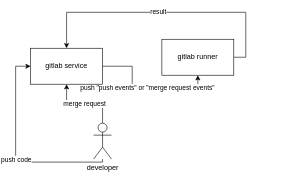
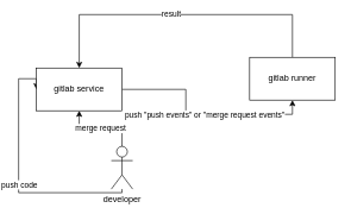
  <mxCell id="0" />
  <mxCell id="1" parent="0" />
  <mxCell id="2" style="edgeStyle=orthogonalEdgeStyle;rounded=0;orthogonalLoop=1;jettySize=auto;html=1;entryX=0;entryY=0.5;entryDx=0;entryDy=0;" edge="1" parent="1" source="5" target="8"><mxGeometry relative="1" as="geometry"><Array as="points"><mxPoint x="20" y="270" /><mxPoint x="20" y="110" /></Array></mxGeometry></mxCell>
  <mxCell id="3" value="push code" style="edgeLabel;html=1;align=center;verticalAlign=middle;resizable=0;points=[];" vertex="1" connectable="0" parent="2"><mxGeometry x="-0.073" relative="1" as="geometry"><mxPoint as="offset" /></mxGeometry></mxCell>
  <mxCell id="4" value="merge request" style="edgeStyle=orthogonalEdgeStyle;rounded=0;orthogonalLoop=1;jettySize=auto;html=1;entryX=0.5;entryY=1;entryDx=0;entryDy=0;" edge="1" parent="1" source="5" target="8"><mxGeometry relative="1" as="geometry" /></mxCell>
  <mxCell id="5" value="developer" style="shape=umlActor;verticalLabelPosition=bottom;verticalAlign=top;html=1;outlineConnect=0;" vertex="1" parent="1"><mxGeometry x="150" y="205" width="30" height="60" as="geometry" /></mxCell>
  <mxCell id="6" style="edgeStyle=orthogonalEdgeStyle;rounded=0;orthogonalLoop=1;jettySize=auto;html=1;entryX=0.5;entryY=1;entryDx=0;entryDy=0;" edge="1" parent="1" source="8" target="11"><mxGeometry relative="1" as="geometry"><mxPoint x="270" y="180" as="targetPoint" /></mxGeometry></mxCell>
  <mxCell id="7" value="push &quot;push events&quot; or &quot;merge request events&quot;" style="edgeLabel;html=1;align=center;verticalAlign=middle;resizable=0;points=[];" vertex="1" connectable="0" parent="6"><mxGeometry x="0.022" relative="1" as="geometry"><mxPoint as="offset" /></mxGeometry></mxCell>
- <mxCell id="8" value="gitlab service" style="rounded=0;whiteSpace=wrap;html=1;" vertex="1" parent="1"><mxGeometry x="45" y="80" width="120" height="60" as="geometry" /></mxCell>
+ <mxCell id="8" value="gitlab service" style="rounded=0;whiteSpace=wrap;html=1;" vertex="1" parent="1"><mxGeometry x="45" y="95" width="120" height="60" as="geometry" /></mxCell>
  <mxCell id="9" style="edgeStyle=orthogonalEdgeStyle;rounded=0;orthogonalLoop=1;jettySize=auto;html=1;entryX=0.5;entryY=0;entryDx=0;entryDy=0;" edge="1" parent="1" source="11" target="8"><mxGeometry relative="1" as="geometry"><mxPoint x="110" y="30" as="targetPoint" /><Array as="points"><mxPoint x="404" y="20" /><mxPoint x="105" y="20" /></Array></mxGeometry></mxCell>
  <mxCell id="10" value="result" style="edgeLabel;html=1;align=center;verticalAlign=middle;resizable=0;points=[];" vertex="1" connectable="0" parent="9"><mxGeometry x="0.065" y="-1" relative="1" as="geometry"><mxPoint as="offset" /></mxGeometry></mxCell>
- <mxCell id="11" value="gitlab runner" style="rounded=0;whiteSpace=wrap;html=1;" vertex="1" parent="1"><mxGeometry x="264" y="65" width="120" height="60" as="geometry" /></mxCell>
+ <mxCell id="11" value="gitlab runner" style="rounded=0;whiteSpace=wrap;html=1;" vertex="1" parent="1"><mxGeometry x="344" y="80" width="120" height="60" as="geometry" /></mxCell>
